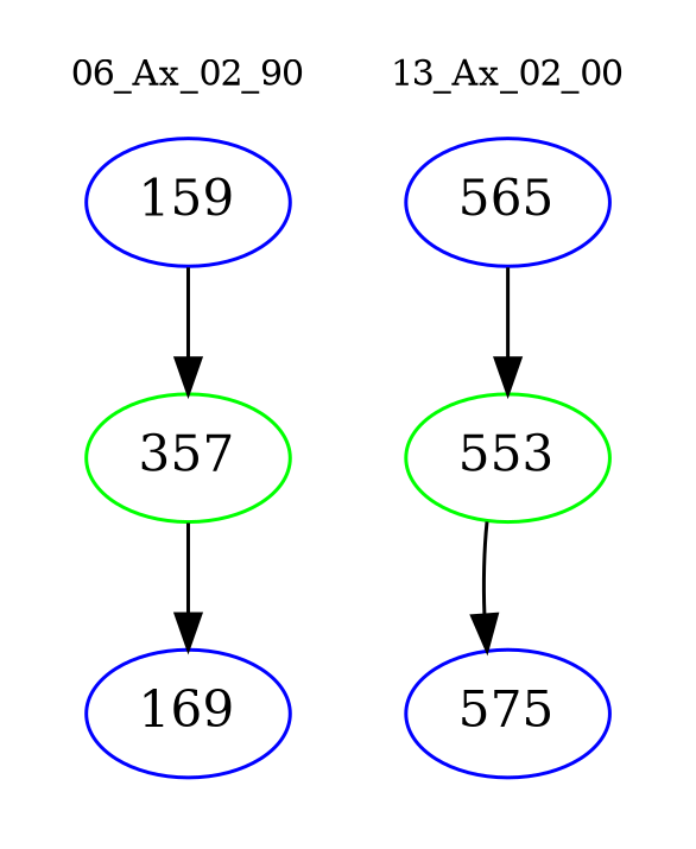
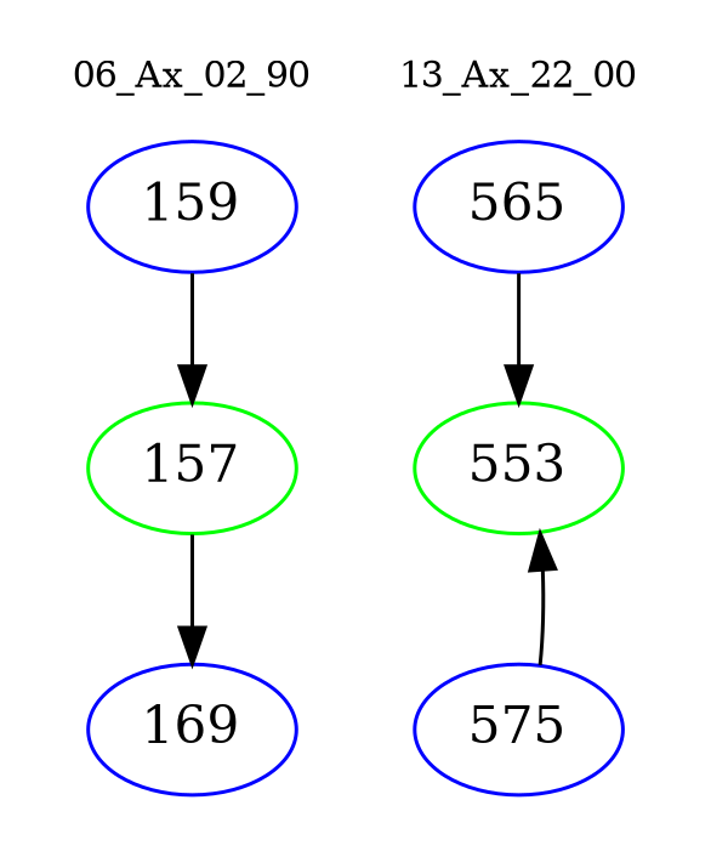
  digraph {
    node [color=blue]
    edge [color=black]
    n1 [label=159]
-   n2 [color=green label=357]
+   n2 [color=green label=157]
    n3 [label=169]
    n4 [label=565]
    n5 [color=green label=553]
    n6 [label=575]
    subgraph cluster_1 {
      color=white
      fontsize=10
      label="06_Ax_02_90"
      n1
      n2
      n3
    }
    subgraph cluster_2 {
      color=white
      fontsize=10
-     label="13_Ax_02_00"
+     label="13_Ax_22_00"
      n4
      n5
      n6
    }
    n1 -> n2
    n2 -> n3
    n4 -> n5
-   n5 -> n6
+   n6 -> n5
  }
